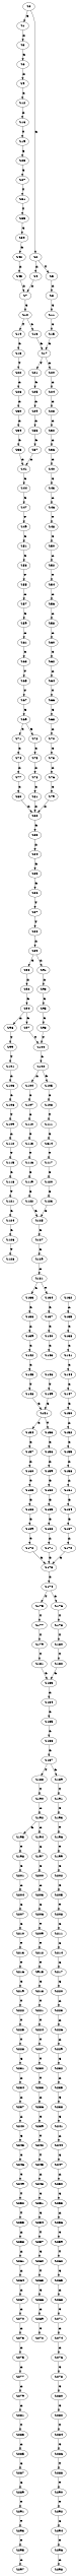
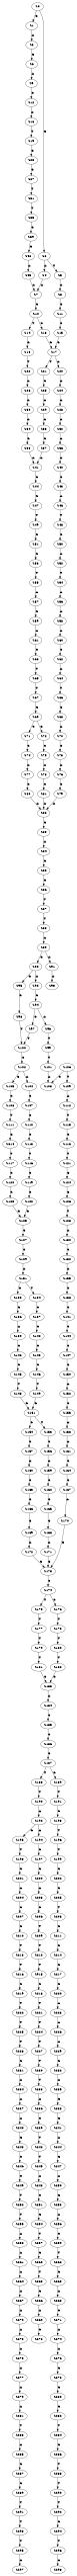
  strict digraph {
    S0
    S1
    S2
    S3
    S4
    S5
    S6
    S7
    S8
    S9
    S10
    S11
    S12
    S13
    S14
    S15
    S16
    S17
    S18
    S19
    S20
    S21
    S22
    S23
    S24
    S25
    S26
    S27
    S28
    S29
    S30
    S31
    S32
    S33
    S34
    S35
    S36
    S37
    S38
    S39
    S40
    S41
    S42
    S43
    S44
    S45
    S46
    S47
    S48
    S49
    S50
    S51
    S52
    S53
    S54
    S55
    S56
    S57
    S58
    S59
    S60
    S61
    S62
    S63
    S64
    S65
    S66
    S67
    S68
    S69
    S70
    S71
    S72
    S73
    S74
    S75
    S76
    S77
    S78
    S79
    S80
    S81
    S82
    S83
    S84
    S85
    S86
    S87
    S88
    S89
    S90
    S91
    S92
    S93
    S94
    S95
    S96
    S97
    S98
    S99
    S100
    S101
    S102
    S103
    S104
    S105
    S106
    S107
    S108
    S109
    S110
    S111
    S112
    S113
    n115 [label=S814]
    S115
    S116
    S117
    S118
    S119
    S120
    S121
    S122
    S123
    S124
    S125
    S126
    S127
    S128
    S129
+   S130
    S131
    S132
    S133
    S134
    S135
    S136
    S137
    S138
    S139
    S140
    S141
    S142
    S143
    S144
    S145
    S146
    S147
    S148
    S149
    S150
    S151
    S152
    S153
    S154
    S155
    S156
    S157
    S158
    S159
    S160
    S161
    S162
    S163
    S164
    S165
    S166
    S167
    S168
    S169
    S170
    S171
    S172
    S173
    S174
    S175
    S176
    S177
    S178
    S179
    S180
    S181
    S182
    S183
    S184
    S185
    S186
    S187
    S188
    S189
    S190
    S191
    S192
    S193
    S194
    S195
    S196
    S197
    S198
    S199
    S200
    S201
    S202
    S203
    S204
    S205
    S206
    S207
    S208
    S209
    S210
    S211
    S212
    S213
    S214
    n216 [label=S915]
    S216
    S217
    S218
    S219
    S220
    S221
    S222
    S223
    S224
    S225
    S226
    S227
    S228
    S229
    S230
    S231
    S232
    S233
    S234
    S235
    S236
    S237
    S238
    S239
    S240
    S241
    S242
    S243
    S244
    S245
    S246
    S247
    S248
    S249
    S250
    S251
    S252
    S253
    S254
    S255
    S256
    S257
    S258
    S259
    S260
    S261
    S262
    S263
    S264
    S265
    S266
    S267
    S268
    S269
    S270
    S271
    S272
    S273
    S274
    S275
    S276
    S277
    S278
    S279
    S280
    S281
    S282
    S283
    S284
    S285
    S286
    S287
    S288
    S289
    S290
    S291
    S292
    S293
    S294
    S295
    S296
    S297
    S298
    S0 -> S1 [label=G]
    S0 -> S2 [label=G]
    S1 -> S3 [label=A]
    S2 -> S4 [label=A]
    S2 -> S5 [label=T]
    S3 -> S6 [label=G]
    S4 -> S7 [label=A]
    S5 -> S8 [label=A]
    S6 -> S9 [label=A]
    S7 -> S10 [label=G]
    S8 -> S11 [label=G]
    S9 -> S12 [label=C]
    S10 -> S13 [label=C]
    S10 -> S14 [label=T]
    S11 -> S15 [label=C]
    S12 -> S16 [label=A]
    S13 -> S17 [label=G]
    S14 -> S18 [label=G]
    S15 -> S17 [label=G]
    S16 -> S19 [label=T]
    S17 -> S20 [label=A]
    S17 -> S21 [label=T]
    S18 -> S22 [label=T]
    S19 -> S23 [label=G]
    S20 -> S24 [label=A]
    S21 -> S25 [label=G]
    S22 -> S26 [label=A]
    S23 -> S27 [label=G]
    S24 -> S28 [label=A]
    S25 -> S29 [label=A]
    S26 -> S30 [label=A]
    S27 -> S31 [label=T]
    S28 -> S32 [label=A]
    S29 -> S33 [label=A]
    S30 -> S34 [label=A]
    S31 -> S35 [label=T]
    S32 -> S36 [label=A]
    S33 -> S37 [label=G]
    S34 -> S38 [label=G]
    S35 -> S39 [label=G]
    S36 -> S40 [label=A]
    S37 -> S41 [label=A]
    S38 -> S41 [label=A]
    S39 -> S42 [label=G]
    S40 -> S43 [label=G]
    S41 -> S44 [label=G]
    S42 -> S45 [label=A]
    S43 -> S46 [label=A]
    S44 -> S47 [label=G]
    S45 -> S7 [label=A]
    S46 -> S48 [label=T]
    S47 -> S49 [label=T]
    S48 -> S50 [label=C]
    S49 -> S51 [label=C]
    S50 -> S52 [label=A]
    S51 -> S53 [label=C]
    S52 -> S54 [label=T]
    S53 -> S55 [label=T]
    S54 -> S56 [label=A]
    S55 -> S57 [label=A]
    S56 -> S58 [label=A]
    S57 -> S59 [label=G]
    S58 -> S60 [label=A]
    S59 -> S61 [label=A]
    S60 -> S62 [label=C]
    S61 -> S63 [label=C]
    S62 -> S64 [label=A]
    S63 -> S65 [label=T]
    S64 -> S66 [label=T]
    S65 -> S67 [label=T]
    S66 -> S68 [label=G]
    S67 -> S69 [label=G]
    S68 -> S70 [label=A]
    S69 -> S71 [label=C]
    S69 -> S72 [label=G]
    S70 -> S73 [label=C]
    S71 -> S74 [label=C]
    S72 -> S75 [label=C]
    S73 -> S76 [label=A]
    S74 -> S77 [label=A]
    S75 -> S78 [label=A]
    S76 -> S79 [label=C]
    S77 -> S80 [label=C]
    S78 -> S81 [label=C]
    S79 -> S82 [label=A]
    S80 -> S82 [label=A]
    S81 -> S82 [label=A]
    S82 -> S83 [label=G]
    S83 -> S84 [label=A]
    S84 -> S85 [label=G]
    S85 -> S86 [label=G]
    S86 -> S87 [label=T]
    S87 -> S88 [label=T]
    S88 -> S89 [label=A]
    S89 -> S90 [label=G]
    S89 -> S91 [label=A]
    S90 -> S92 [label=A]
    S91 -> S93 [label=A]
    S92 -> S94 [label=G]
-   S93 -> S95 [label=G]
+   S90 -> S95 [label=G]
    S94 -> S96 [label=A]
    S94 -> S97 [label=G]
    S95 -> S98 [label=G]
    S96 -> S99 [label=T]
    S97 -> S100 [label=T]
    S98 -> S100 [label=T]
    S99 -> S101 [label=T]
    S100 -> S102 [label=C]
    S101 -> S103 [label=A]
    S102 -> S104 [label=A]
    S102 -> S105 [label=G]
-   S103 -> S106 [label=C]
+   S106 -> S103 [label=C]
    S104 -> S107 [label=C]
    S105 -> S108 [label=C]
    S106 -> S109 [label=T]
    S107 -> S110 [label=C]
    S108 -> S111 [label=T]
    S109 -> S112 [label=A]
    S110 -> S113 [label=C]
    S111 -> n115 [label=G]
    S112 -> S115 [label=T]
    S113 -> S116 [label=T]
    n115 -> S117 [label=T]
    S115 -> S118 [label=C]
    S116 -> S119 [label=C]
    S117 -> S120 [label=C]
    S118 -> S121 [label=T]
    S119 -> S122 [label=C]
    S120 -> S123 [label=C]
    S121 -> S124 [label=G]
    S122 -> S125 [label=G]
    S123 -> S125 [label=G]
    S124 -> S126 [label=G]
    S125 -> S127 [label=G]
    S126 -> S128 [label=T]
    S127 -> S129 [label=C]
+   S128 -> S130 [label=A]
    S129 -> S131 [label=A]
+   S130 -> S132 [label=C]
    S131 -> S133 [label=C]
    S131 -> S134 [label=T]
    S132 -> S135 [label=A]
    S133 -> S136 [label=G]
    S134 -> S137 [label=C]
    S135 -> S138 [label=C]
    S136 -> S139 [label=A]
    S137 -> S140 [label=C]
    S138 -> S141 [label=C]
    S139 -> S142 [label=C]
    S140 -> S143 [label=C]
    S141 -> S144 [label=C]
    S142 -> S145 [label=C]
+   S143 -> S146 [label=C]
    S144 -> S147 [label=C]
    S145 -> S148 [label=T]
    S146 -> S149 [label=T]
    S147 -> S150 [label=G]
    S148 -> S151 [label=G]
    S149 -> S151 [label=G]
    S150 -> S152 [label=A]
    S151 -> S153 [label=T]
    S151 -> S154 [label=C]
    S152 -> S155 [label=C]
    S153 -> S156 [label=C]
    S154 -> S157 [label=C]
    S155 -> S158 [label=A]
    S156 -> S159 [label=A]
    S157 -> S160 [label=A]
    S158 -> S161 [label=A]
    S159 -> S162 [label=G]
    S160 -> S163 [label=C]
    S161 -> S164 [label=G]
    S162 -> S165 [label=G]
    S163 -> S166 [label=G]
    S164 -> S167 [label=G]
    S165 -> S168 [label=G]
    S166 -> S169 [label=G]
    S167 -> S170 [label=A]
    S168 -> S171 [label=A]
-   S169 -> S172 [label=C]
+   S169 -> S172 [label=A]
    S170 -> S173 [label=G]
    S171 -> S173 [label=G]
    S172 -> S173 [label=G]
    S173 -> S174 [label=C]
    S174 -> S175 [label=T]
    S174 -> S176 [label=C]
    S175 -> S177 [label=T]
    S176 -> S178 [label=T]
    S177 -> S179 [label=T]
    S178 -> S180 [label=T]
    S179 -> S181 [label=T]
    S180 -> S182 [label=T]
    S181 -> S183 [label=G]
    S182 -> S183 [label=G]
    S183 -> S184 [label=A]
    S184 -> S185 [label=C]
    S185 -> S186 [label=C]
    S186 -> S187 [label=G]
    S187 -> S188 [label=T]
    S187 -> S189 [label=G]
    S188 -> S190 [label=T]
    S189 -> S191 [label=T]
    S190 -> S192 [label=A]
    S191 -> S193 [label=C]
    S192 -> S194 [label=A]
    S192 -> S195 [label=G]
    S193 -> S196 [label=T]
    S194 -> S197 [label=C]
    S195 -> S198 [label=T]
    S196 -> S199 [label=T]
    S197 -> S200 [label=G]
    S198 -> S201 [label=G]
    S199 -> S202 [label=G]
    S200 -> S203 [label=A]
    S201 -> S204 [label=A]
    S202 -> S205 [label=G]
    S203 -> S206 [label=C]
    S204 -> S207 [label=C]
    S205 -> S208 [label=T]
    S206 -> S209 [label=T]
    S207 -> S210 [label=G]
    S208 -> S211 [label=G]
    S209 -> S212 [label=T]
    S210 -> S213 [label=T]
    S211 -> S214 [label=C]
    S212 -> n216 [label=T]
    S213 -> S216 [label=T]
    S214 -> S217 [label=G]
    n216 -> S218 [label=C]
    S216 -> S219 [label=C]
    S217 -> S220 [label=G]
    S218 -> S221 [label=T]
    S219 -> S222 [label=T]
    S220 -> S223 [label=A]
    S221 -> S224 [label=T]
    S222 -> S225 [label=T]
    S223 -> S226 [label=A]
    S224 -> S227 [label=T]
    S225 -> S228 [label=T]
    S226 -> S229 [label=A]
    S227 -> S230 [label=T]
    S228 -> S231 [label=G]
    S229 -> S232 [label=G]
    S230 -> S233 [label=T]
    S231 -> S234 [label=A]
    S232 -> S235 [label=A]
    S233 -> S236 [label=A]
    S234 -> S237 [label=A]
    S235 -> S238 [label=G]
    S236 -> S239 [label=C]
    S237 -> S240 [label=A]
    S238 -> S241 [label=G]
    S239 -> S242 [label=T]
    S240 -> S243 [label=G]
    S241 -> S244 [label=A]
    S242 -> S245 [label=T]
    S243 -> S246 [label=C]
    S244 -> S247 [label=G]
    S245 -> S248 [label=A]
    S246 -> S249 [label=C]
    S247 -> S250 [label=A]
    S248 -> S251 [label=C]
    S249 -> S252 [label=T]
    S250 -> S253 [label=G]
    S251 -> S254 [label=G]
    S252 -> S255 [label=T]
    S253 -> S256 [label=A]
    S254 -> S257 [label=T]
    S255 -> S258 [label=A]
    S256 -> S259 [label=C]
    S257 -> S260 [label=G]
    S258 -> S261 [label=A]
    S259 -> S262 [label=T]
    S260 -> S263 [label=T]
    S261 -> S264 [label=A]
    S262 -> S265 [label=G]
    S263 -> S266 [label=G]
    S264 -> S267 [label=A]
    S265 -> S268 [label=A]
    S266 -> S269 [label=A]
    S267 -> S270 [label=A]
    S268 -> S271 [label=C]
    S269 -> S272 [label=C]
    S270 -> S273 [label=A]
    S271 -> S274 [label=A]
    S273 -> S275 [label=A]
    S274 -> S276 [label=A]
    S275 -> S277 [label=A]
    S276 -> S278 [label=G]
    S277 -> S279 [label=A]
    S278 -> S280 [label=G]
    S279 -> S281 [label=A]
    S280 -> S282 [label=G]
    S281 -> S283 [label=T]
    S282 -> S284 [label=T]
    S283 -> S285 [label=A]
    S284 -> S286 [label=G]
    S285 -> S287 [label=G]
    S286 -> S288 [label=T]
    S287 -> S289 [label=G]
    S288 -> S290 [label=T]
    S289 -> S291 [label=T]
    S290 -> S292 [label=T]
    S291 -> S293 [label=T]
    S292 -> S294 [label=C]
    S293 -> S295 [label=T]
    S294 -> S296 [label=T]
    S295 -> S297 [label=A]
    S296 -> S298 [label=A]
  }
